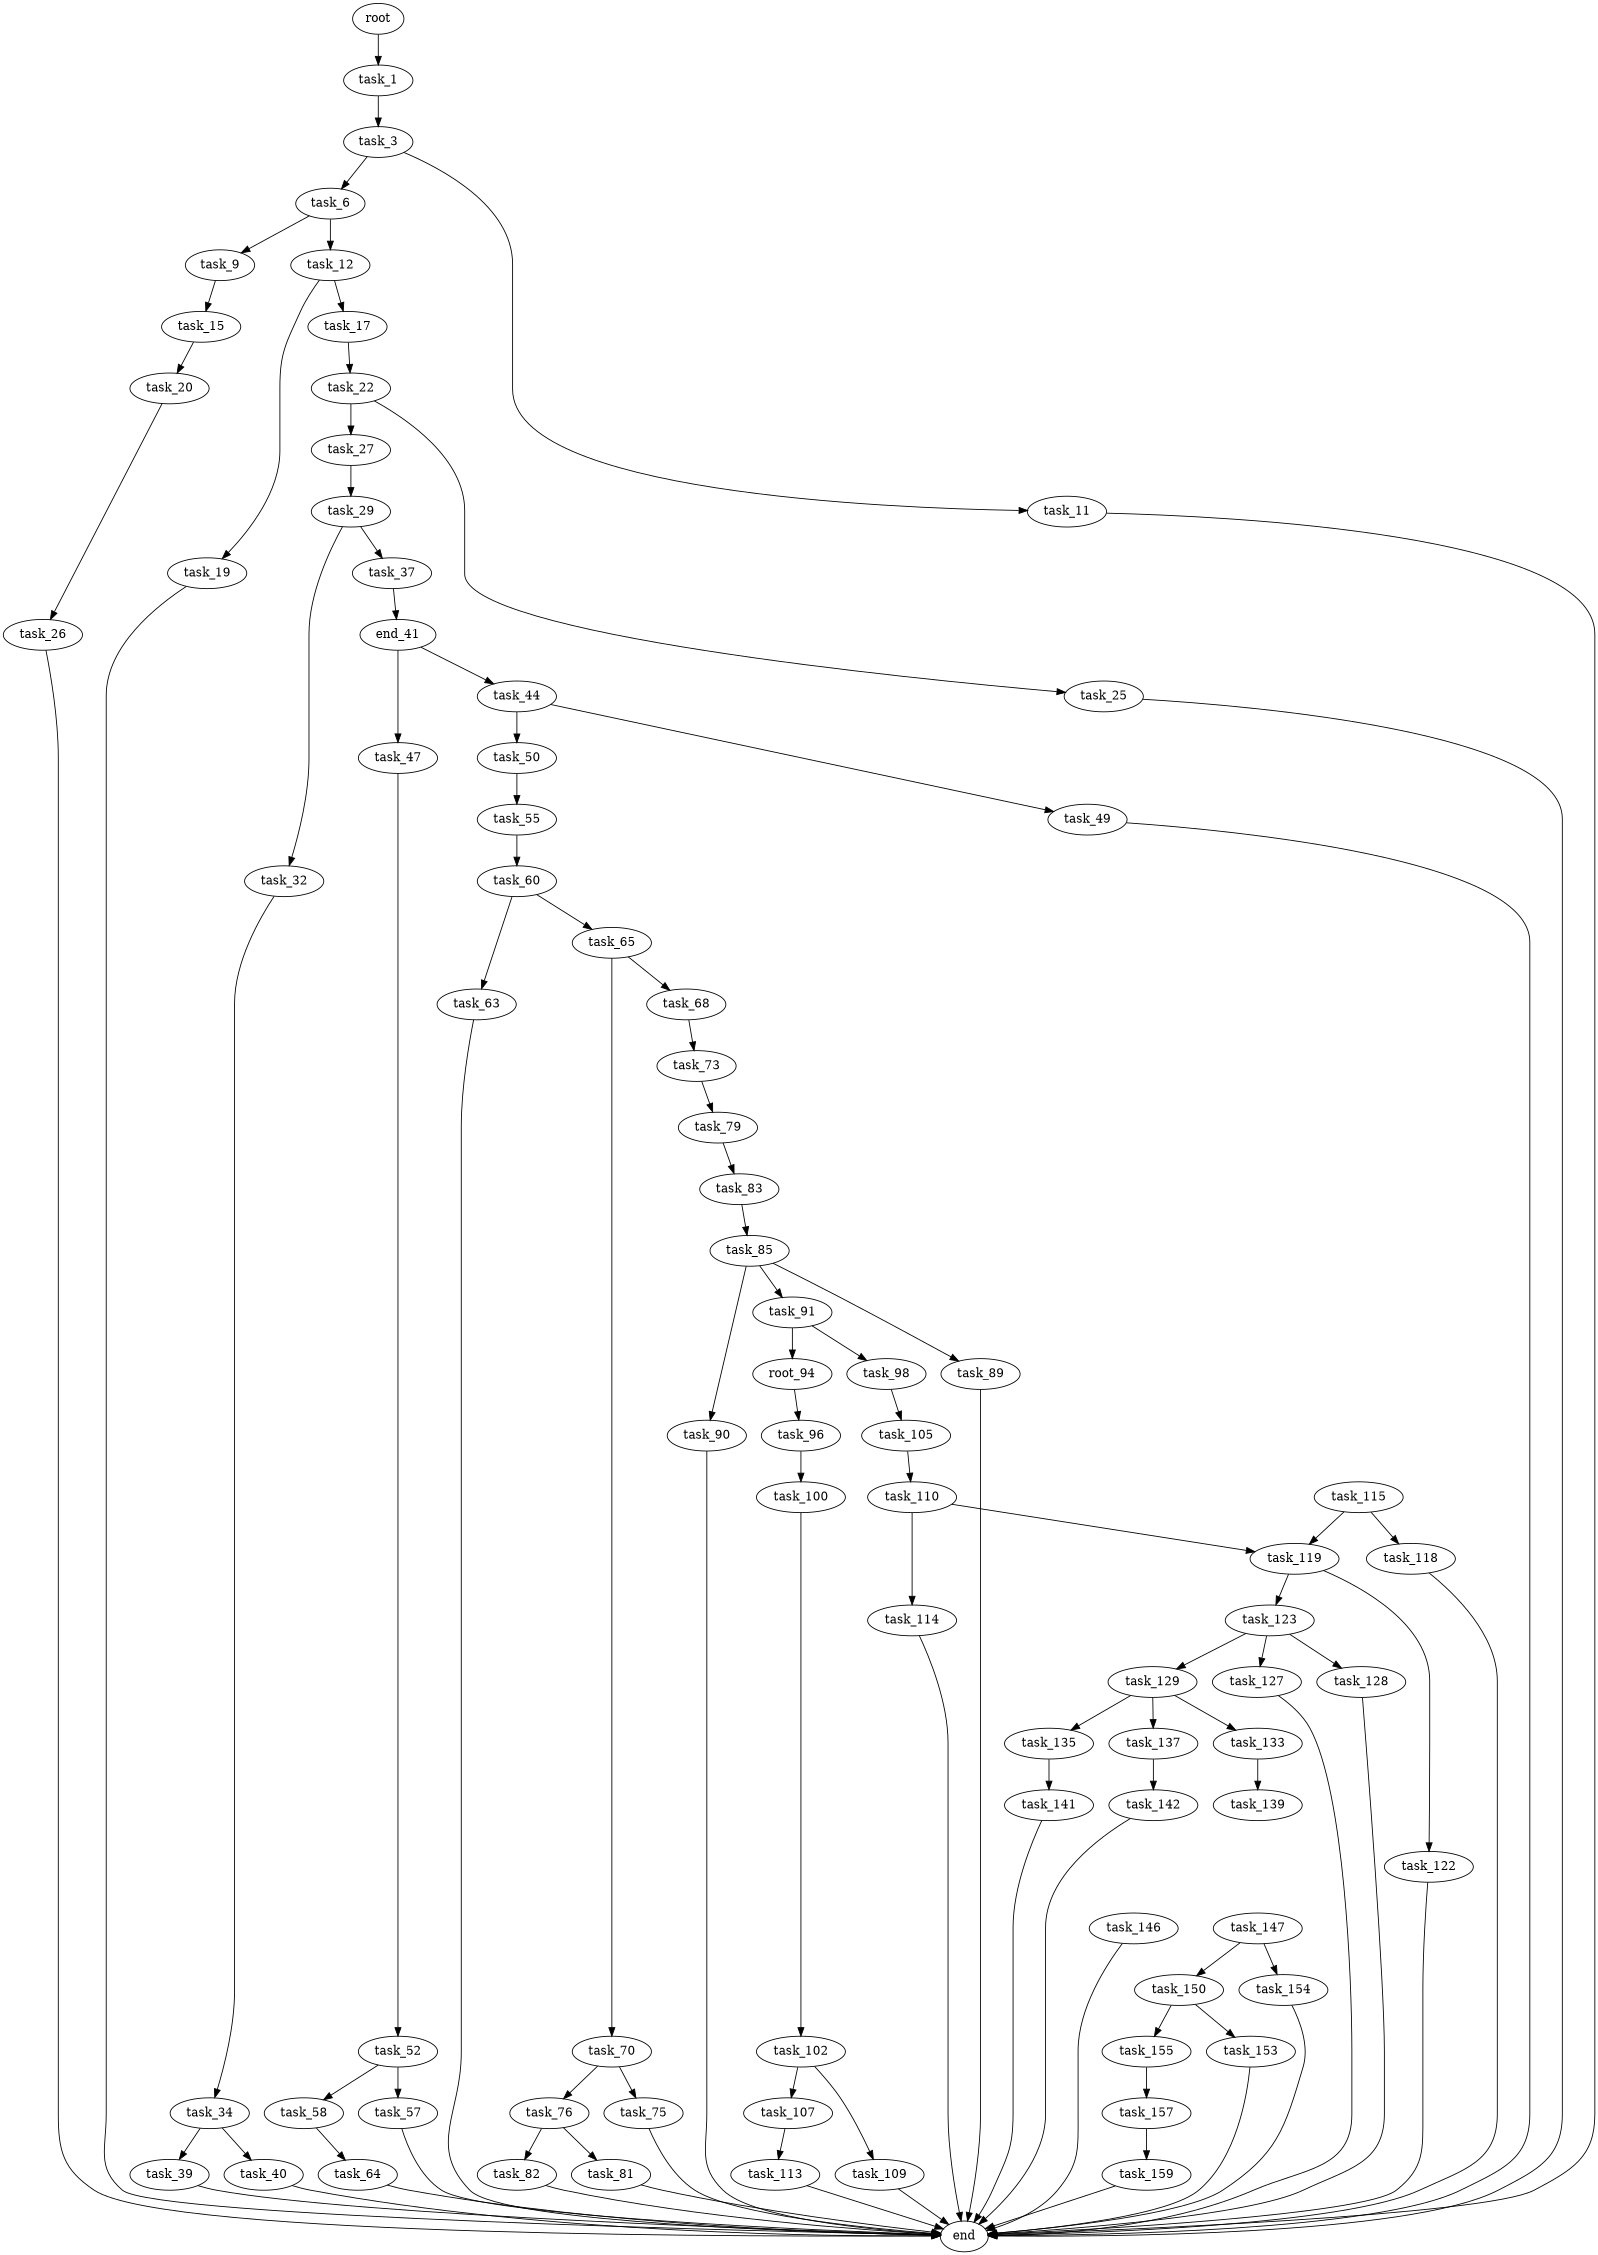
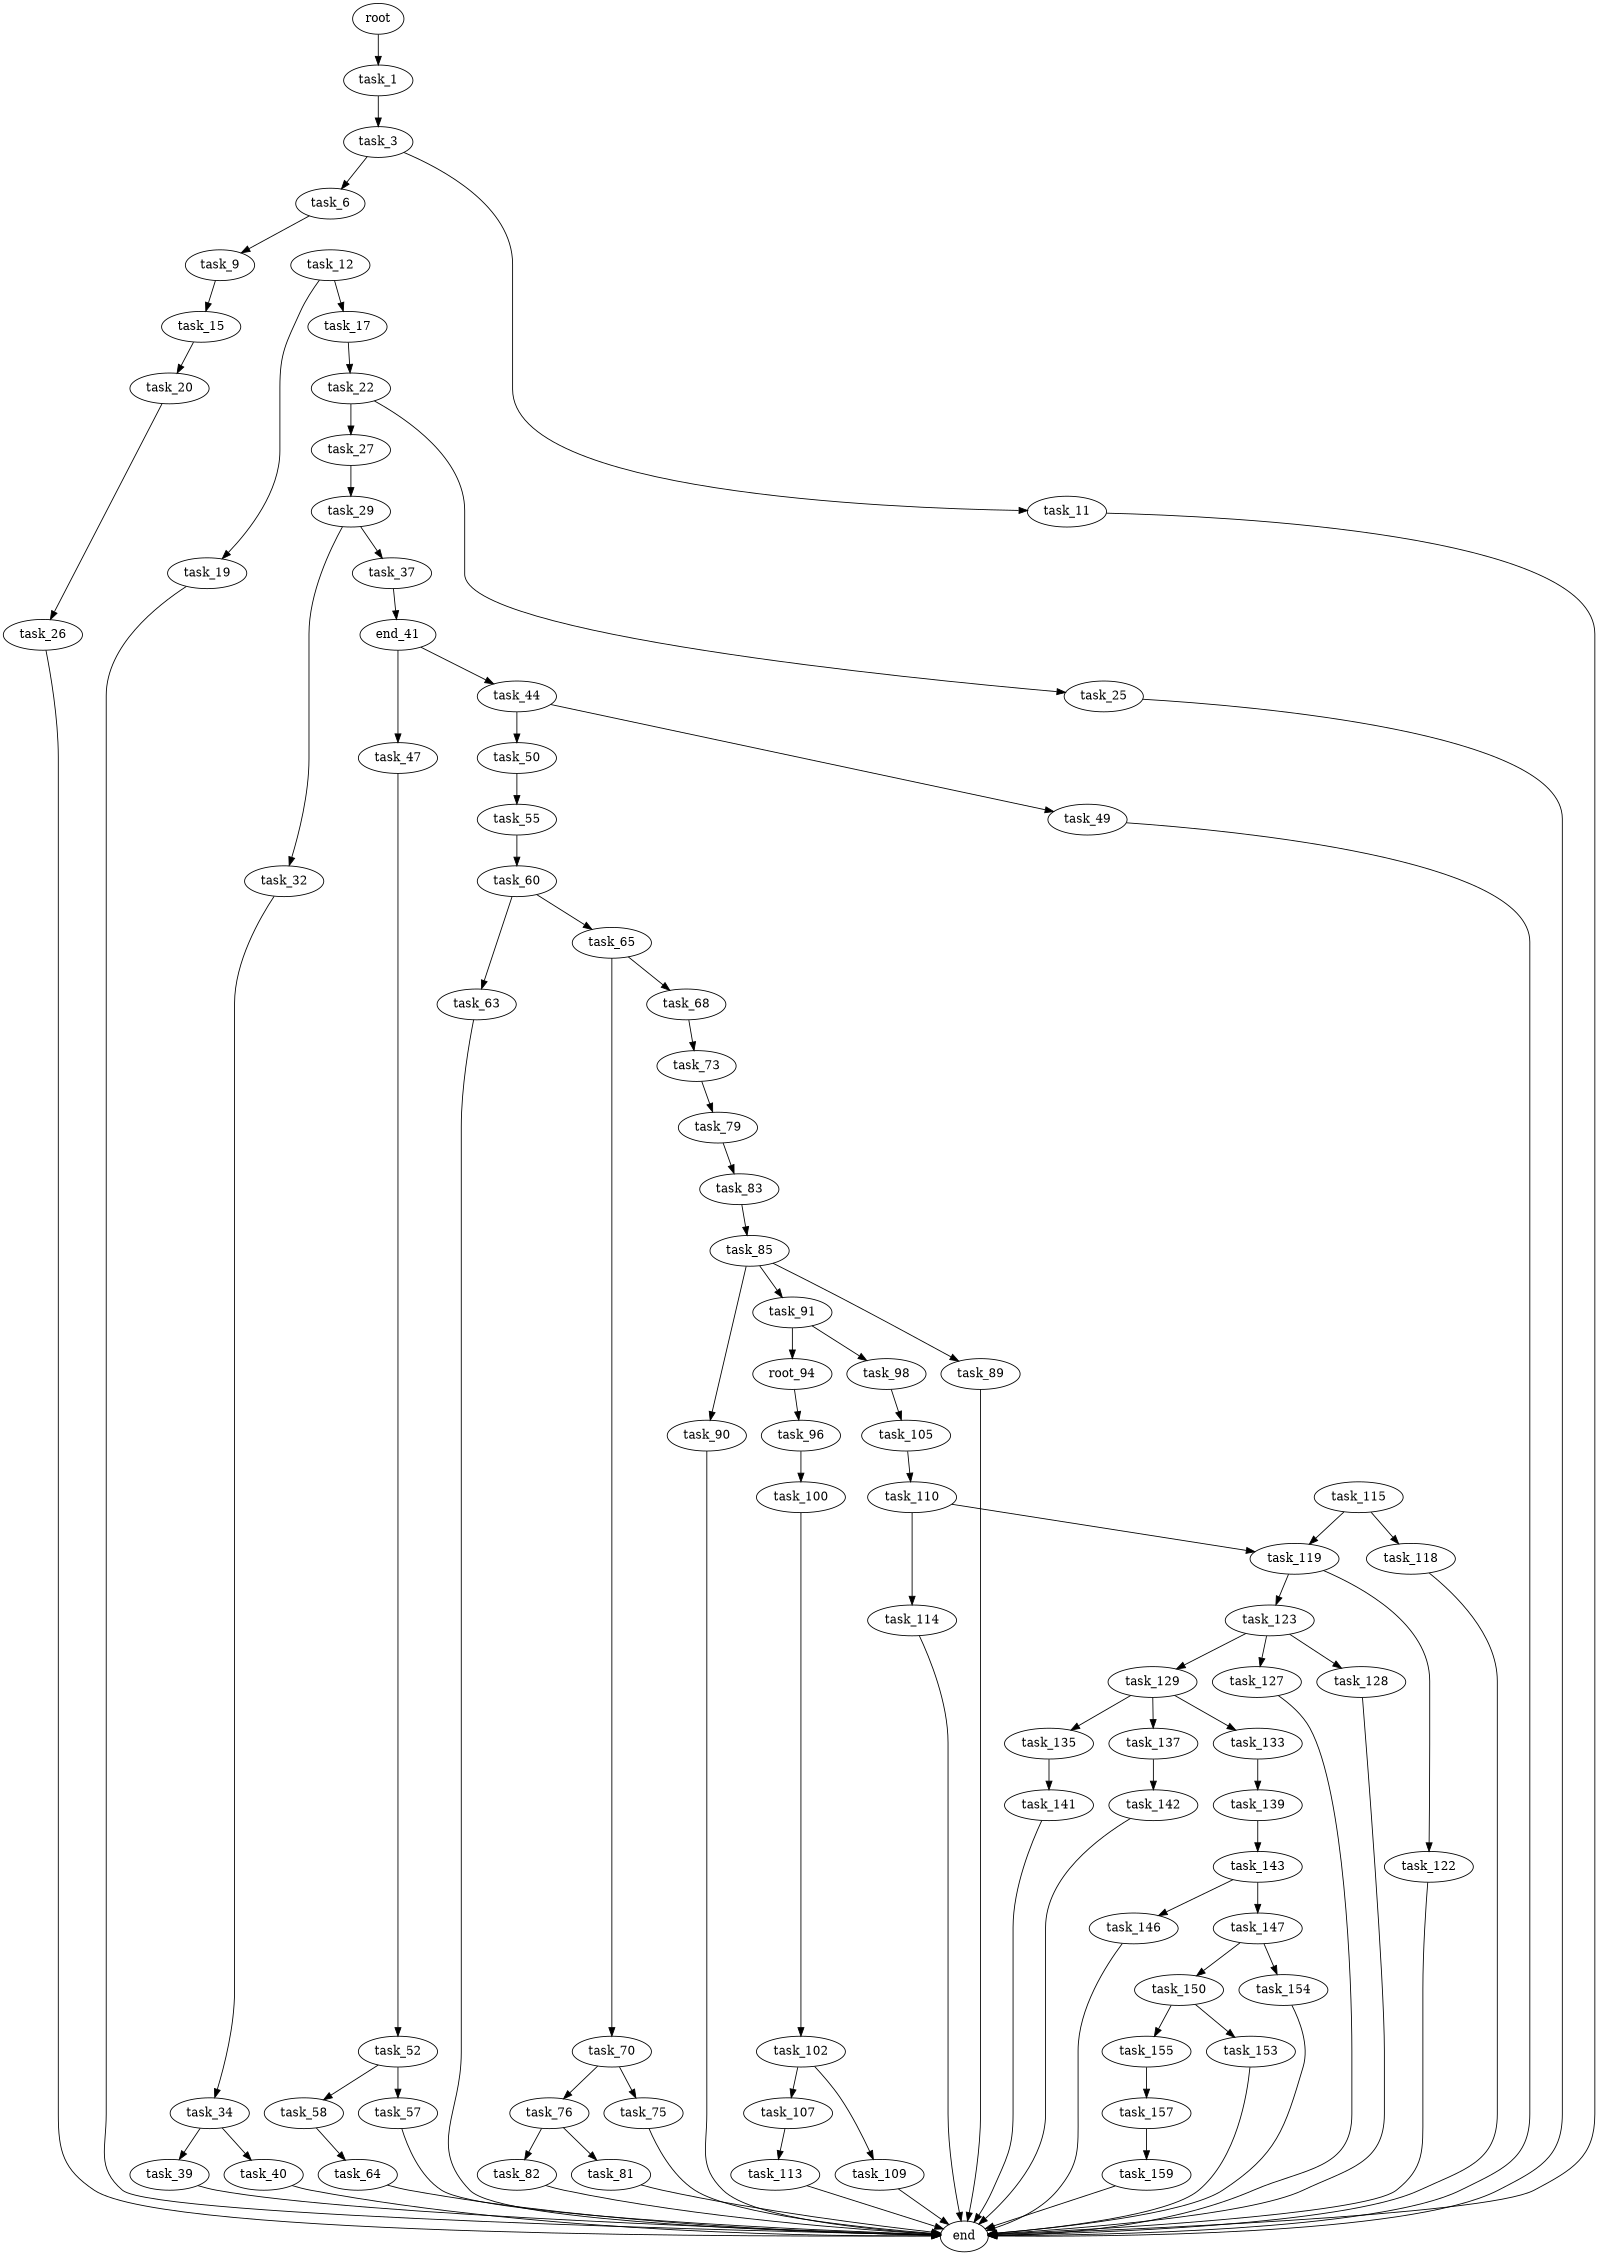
  digraph {
    root
    task_1
    task_3
    task_6
    task_11
    task_9
    task_12
    end
    task_15
    task_17
    task_19
    task_20
    task_22
    task_26
    task_25
    task_27
    task_29
    task_32
    task_37
    task_34
    n21 [label=end_41]
    task_39
    task_40
    task_44
    task_47
    task_49
    task_50
    task_52
    task_55
    task_57
    task_58
    task_60
    task_64
    task_63
    task_65
    task_68
    task_70
    task_73
    task_75
    task_76
    task_79
    task_81
    task_82
    task_83
    task_85
    task_89
    task_90
    task_91
    n49 [label=root_94]
    task_98
    task_96
    task_105
    task_100
    task_102
    task_110
    task_107
    task_109
    task_113
    task_114
    task_119
    task_115
    task_118
    task_122
    task_123
    task_127
    task_128
    task_129
    task_133
    task_135
    task_137
    task_139
    task_141
    task_142
+   task_143
    task_146
    task_147
    task_150
    task_154
    task_153
    task_155
    task_157
    task_159
    root -> task_1
    task_1 -> task_3
    task_3 -> task_6
    task_3 -> task_11
    task_6 -> task_9
-   task_6 -> task_12
    task_11 -> end
    task_9 -> task_15
    task_12 -> task_17
    task_12 -> task_19
    task_15 -> task_20
    task_17 -> task_22
    task_19 -> end
    task_20 -> task_26
    task_22 -> task_25
    task_22 -> task_27
    task_26 -> end
    task_25 -> end
    task_27 -> task_29
    task_29 -> task_32
    task_29 -> task_37
    task_32 -> task_34
    task_37 -> n21
    task_34 -> task_39
    task_34 -> task_40
    n21 -> task_44
    n21 -> task_47
    task_39 -> end
    task_40 -> end
    task_44 -> task_49
    task_44 -> task_50
    task_47 -> task_52
    task_49 -> end
    task_50 -> task_55
    task_52 -> task_57
    task_52 -> task_58
    task_55 -> task_60
    task_57 -> end
    task_58 -> task_64
    task_60 -> task_63
    task_60 -> task_65
    task_64 -> end
    task_63 -> end
    task_65 -> task_68
    task_65 -> task_70
    task_68 -> task_73
    task_70 -> task_75
    task_70 -> task_76
    task_73 -> task_79
    task_75 -> end
    task_76 -> task_81
    task_76 -> task_82
    task_79 -> task_83
    task_81 -> end
    task_82 -> end
    task_83 -> task_85
    task_85 -> task_89
    task_85 -> task_90
    task_85 -> task_91
    task_89 -> end
    task_90 -> end
    task_91 -> n49
    task_91 -> task_98
    n49 -> task_96
    task_98 -> task_105
    task_96 -> task_100
    task_105 -> task_110
    task_100 -> task_102
    task_102 -> task_107
    task_102 -> task_109
    task_110 -> task_114
    task_110 -> task_119
    task_107 -> task_113
    task_109 -> end
    task_113 -> end
    task_114 -> end
    task_119 -> task_122
    task_119 -> task_123
    task_115 -> task_119
    task_115 -> task_118
    task_118 -> end
    task_122 -> end
    task_123 -> task_127
    task_123 -> task_128
    task_123 -> task_129
    task_127 -> end
    task_128 -> end
    task_129 -> task_133
    task_129 -> task_135
    task_129 -> task_137
    task_133 -> task_139
    task_135 -> task_141
    task_137 -> task_142
+   task_139 -> task_143
    task_141 -> end
    task_142 -> end
+   task_143 -> task_146
+   task_143 -> task_147
    task_146 -> end
    task_147 -> task_150
    task_147 -> task_154
    task_150 -> task_153
    task_150 -> task_155
    task_154 -> end
    task_153 -> end
    task_155 -> task_157
    task_157 -> task_159
    task_159 -> end
  }
